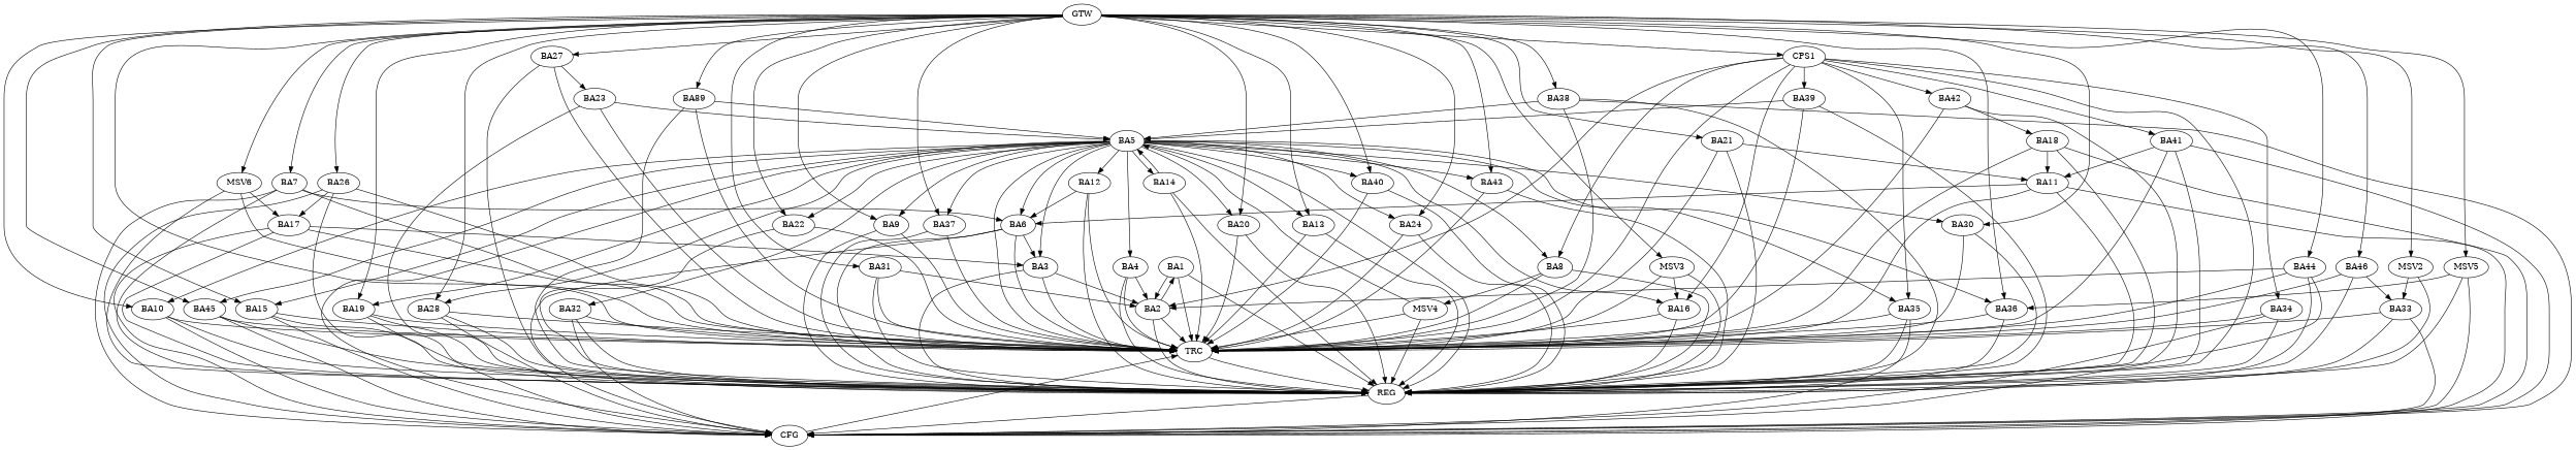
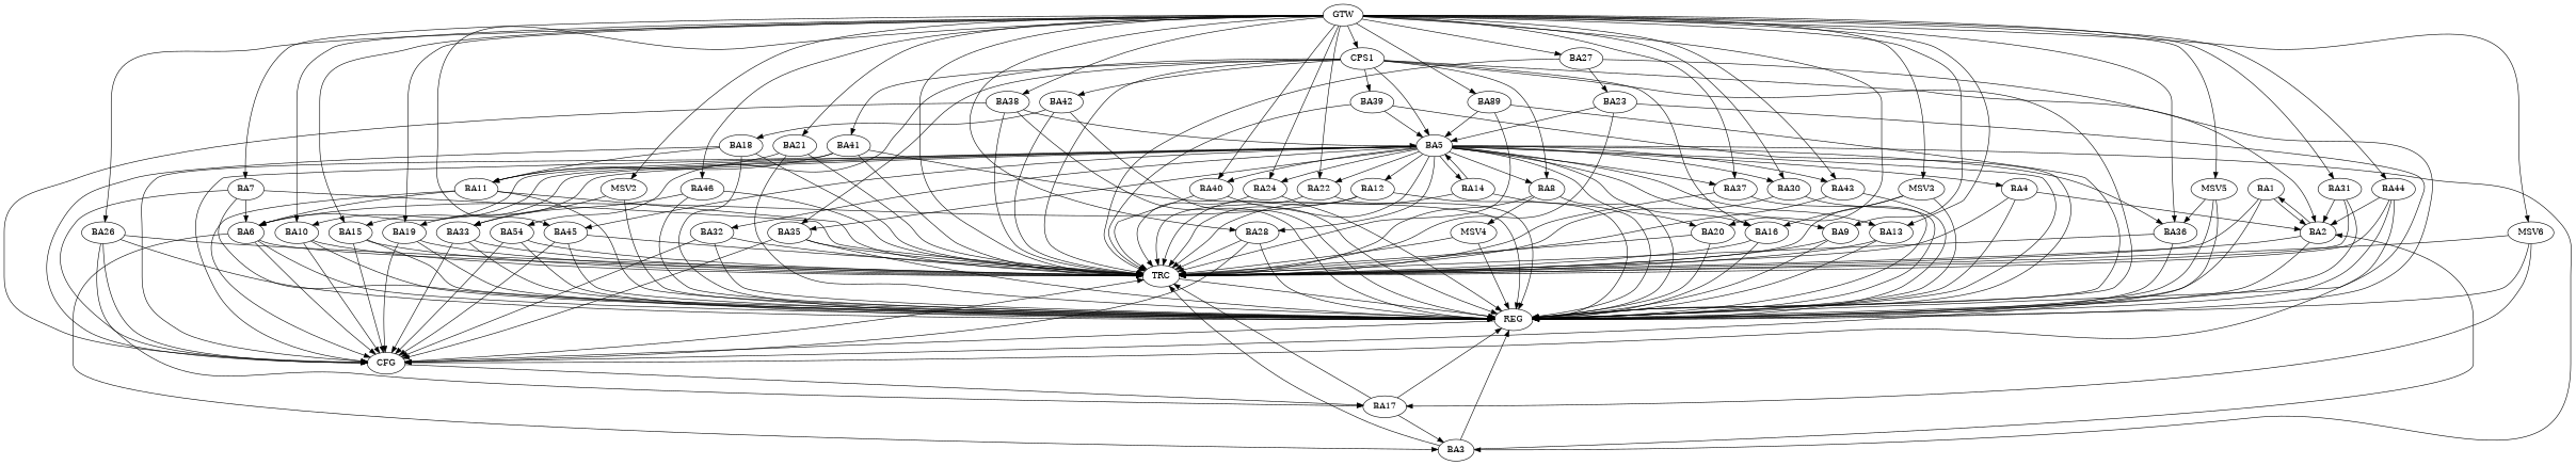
  strict digraph {
    n1 [label=BA1]
    n2 [label=BA2]
    n3 [label=REG]
    n4 [label=TRC]
    n5 [label=CFG]
    n6 [label=BA3]
    n7 [label=BA4]
    n8 [label=BA5]
    n9 [label=BA6]
    n10 [label=BA8]
    n11 [label=BA9]
    n12 [label=BA10]
    n13 [label=BA12]
    n14 [label=BA13]
    n15 [label=BA14]
    n16 [label=BA15]
    n17 [label=BA16]
    n18 [label=BA19]
    n19 [label=BA20]
    n20 [label=BA22]
    n21 [label=BA24]
    n22 [label=BA28]
    n23 [label=BA30]
    n24 [label=BA32]
    n25 [label=BA35]
    n26 [label=BA36]
    n27 [label=BA37]
    n28 [label=BA40]
    n29 [label=BA43]
    n30 [label=BA45]
    n31 [label=MSV4]
    n32 [label=BA7]
    n33 [label=BA11]
    n34 [label=BA17]
    n35 [label=BA18]
    n36 [label=BA21]
    n37 [label=BA23]
    n38 [label=BA26]
    n39 [label=BA27]
    n40 [label=BA89]
    n41 [label=BA31]
    n42 [label=BA33]
-   n43 [label=BA34]
+   n43 [label=BA54]
    n44 [label=BA38]
    n45 [label=BA39]
    n46 [label=BA41]
    n47 [label=BA42]
    n48 [label=BA44]
    n49 [label=BA46]
    n50 [label=CPS1]
    n51 [label=GTW]
    n52 [label=MSV6]
    n53 [label=MSV2]
    n54 [label=MSV3]
    n55 [label=MSV5]
    n1 -> n2
    n1 -> n3
    n1 -> n4
    n2 -> n1
    n2 -> n3
    n2 -> n4
    n3 -> n5
    n4 -> n3
    n5 -> n4
    n6 -> n2
    n6 -> n3
    n6 -> n4
    n7 -> n2
    n7 -> n3
    n7 -> n4
    n8 -> n3
    n8 -> n4
    n8 -> n5
    n8 -> n6
    n8 -> n7
    n8 -> n9
    n8 -> n10
    n8 -> n11
    n8 -> n12
    n8 -> n13
    n8 -> n14
    n8 -> n15
    n8 -> n16
    n8 -> n17
    n8 -> n18
    n8 -> n19
    n8 -> n20
    n8 -> n21
    n8 -> n22
    n8 -> n23
    n8 -> n24
    n8 -> n25
    n8 -> n26
    n8 -> n27
    n8 -> n28
    n8 -> n29
    n8 -> n30
    n9 -> n3
    n9 -> n4
    n9 -> n5
    n9 -> n6
    n10 -> n3
    n10 -> n4
    n10 -> n31
    n11 -> n3
    n11 -> n4
    n12 -> n3
    n12 -> n4
    n12 -> n5
    n13 -> n3
    n13 -> n4
    n13 -> n9
    n14 -> n3
    n14 -> n4
    n15 -> n3
    n15 -> n4
    n15 -> n8
    n16 -> n3
    n16 -> n4
    n16 -> n5
    n17 -> n3
    n17 -> n4
    n18 -> n3
    n18 -> n4
    n18 -> n5
    n19 -> n3
    n19 -> n4
    n20 -> n3
    n20 -> n4
    n21 -> n3
    n21 -> n4
    n22 -> n3
    n22 -> n4
    n22 -> n5
    n23 -> n3
    n23 -> n4
    n24 -> n3
    n24 -> n4
    n24 -> n5
    n25 -> n3
    n25 -> n4
    n25 -> n5
    n26 -> n3
    n26 -> n4
    n27 -> n3
    n27 -> n4
    n28 -> n3
    n28 -> n4
    n29 -> n3
    n29 -> n4
    n30 -> n3
    n30 -> n4
    n30 -> n5
    n31 -> n3
    n31 -> n4
    n32 -> n3
    n32 -> n4
    n32 -> n5
    n32 -> n9
    n33 -> n3
    n33 -> n4
    n33 -> n5
    n33 -> n9
    n34 -> n3
    n34 -> n4
-   n34 -> n5
+   n5 -> n34
    n34 -> n6
    n35 -> n3
    n35 -> n4
    n35 -> n5
    n35 -> n33
    n36 -> n3
    n36 -> n4
    n36 -> n33
    n37 -> n3
    n37 -> n4
    n37 -> n8
    n38 -> n3
    n38 -> n4
    n38 -> n5
    n38 -> n34
    n39 -> n3
    n39 -> n4
    n39 -> n37
    n40 -> n3
    n40 -> n4
    n40 -> n8
    n41 -> n2
    n41 -> n3
    n41 -> n4
    n42 -> n3
    n42 -> n4
    n42 -> n5
    n43 -> n3
    n43 -> n4
    n43 -> n5
    n44 -> n3
    n44 -> n4
    n44 -> n5
    n44 -> n8
    n45 -> n3
    n45 -> n4
    n45 -> n8
    n46 -> n3
    n46 -> n4
    n46 -> n5
    n46 -> n33
    n47 -> n3
    n47 -> n4
    n47 -> n35
    n48 -> n2
    n48 -> n3
    n48 -> n4
    n48 -> n5
    n49 -> n3
    n49 -> n4
    n49 -> n42
    n50 -> n2
    n50 -> n3
    n50 -> n4
-   n31 -> n8
+   n50 -> n8
    n50 -> n10
    n50 -> n17
    n50 -> n25
    n50 -> n43
    n50 -> n45
    n50 -> n46
    n50 -> n47
    n51 -> n4
    n51 -> n11
    n51 -> n12
    n51 -> n14
    n51 -> n16
    n51 -> n18
    n51 -> n19
    n51 -> n20
    n51 -> n21
    n51 -> n22
    n51 -> n23
    n51 -> n26
    n51 -> n27
    n51 -> n28
    n51 -> n29
    n51 -> n30
    n51 -> n32
    n51 -> n36
    n51 -> n38
    n51 -> n39
    n51 -> n40
    n51 -> n41
    n51 -> n44
    n51 -> n48
    n51 -> n49
    n51 -> n50
    n51 -> n52
    n51 -> n53
    n51 -> n54
    n51 -> n55
    n52 -> n3
    n52 -> n4
    n52 -> n34
    n53 -> n3
    n53 -> n42
    n54 -> n3
    n54 -> n4
    n54 -> n17
    n55 -> n3
    n55 -> n5
    n55 -> n26
  }
